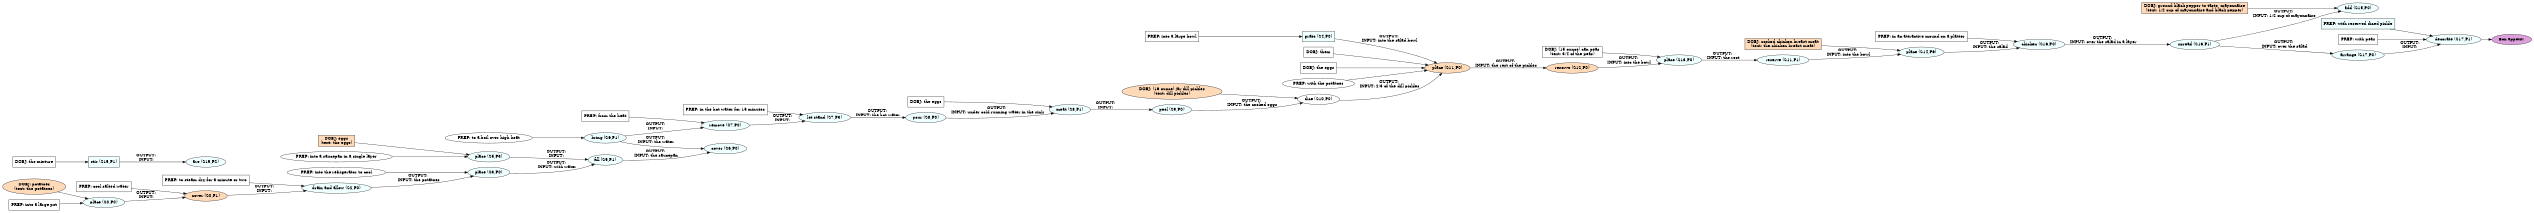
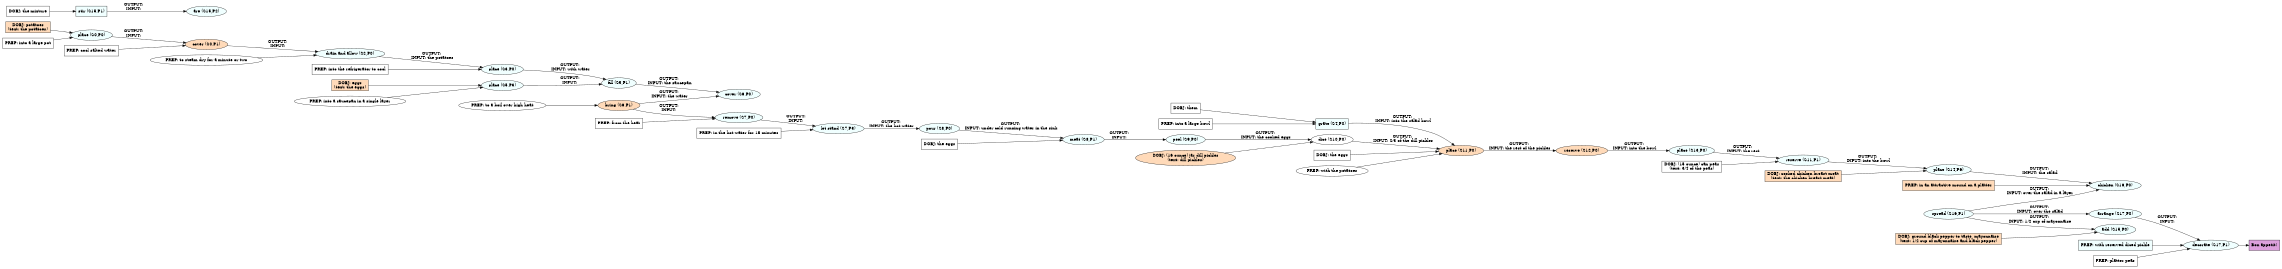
  digraph {
    rankdir=LR
    node [fillcolor=azure shape=oval style=filled]
    n1 [label="place (S0,P0)"]
    n2 [fillcolor=peachpuff label="cover (S0,P1)"]
    n3 [label="drain and allow (S2,P0)"]
    n4 [label="place (S3,P0)"]
    n5 [label="fill (S5,P1)"]
    n6 [label="cover (S6,P0)"]
    n7 [label="grate (S4,P0)" shape=box]
    n8 [fillcolor=peachpuff label="place (S11,P0)"]
    n9 [fillcolor=peachpuff label="reserve (S12,P0)"]
    n10 [label="place (S5,P3)"]
-   n11 [label="bring (S6,P1)"]
+   n11 [fillcolor=peachpuff label="bring (S6,P1)"]
    n12 [label="remove (S7,P0)"]
    n13 [label="let stand (S7,P3)"]
    n14 [label="pour (S8,P0)"]
    n15 [label="meat (S8,P1)"]
    n16 [label="peel (S9,P0)"]
    n17 [fillcolor=white label="dice (S10,P0)"]
    n18 [label="place (S13,P0)"]
    n19 [label="reserve (S11,P1)"]
    n20 [label="place (S14,P6)"]
    n21 [label="chicken (S16,P0)"]
    n22 [label="spread (S16,P1)"]
    n23 [label="add (S15,P0)"]
    n24 [label="arrange (S17,P0)"]
    n25 [label="stir (S15,P1)" shape=box]
    n26 [label="are (S15,P2)"]
    n27 [label="decorate (S17,P1)"]
-   n28 [fillcolor=plum label="Bon appetit!"]
+   n28 [fillcolor=plum label="Bon appetit!" shape=box]
    n29 [fillcolor=peachpuff label="DOBJ: eggs\n(text: the eggs)" shape=box]
    n30 [fillcolor=white label="PREP: into a saucepan in a single layer" shape=ellipse]
    n31 [fillcolor=white label="DOBJ: the mixture" shape=box]
-   n32 [fillcolor=peachpuff label="DOBJ: potatoes\n(text: the potatoes)" shape=ellipse]
+   n32 [fillcolor=peachpuff label="DOBJ: potatoes\n(text: the potatoes)" shape=box]
    n33 [fillcolor=white label="PREP: into a large pot" shape=box]
    n34 [fillcolor=white label="DOBJ: them" shape=box]
    n35 [fillcolor=white label="PREP: into a large bowl" shape=box]
    n36 [fillcolor=peachpuff label="DOBJ: ground black pepper to taste, mayonnaise\n(text: 1/2 cup of mayonnaise and black pepper)" shape=box]
    n37 [fillcolor=white label="PREP: cool salted water" shape=box]
-   n38 [fillcolor=white label="PREP: to steam dry for a minute or two" shape=box]
-   n39 [fillcolor=white label="PREP: into the refrigerator to cool" shape=ellipse]
+   n38 [fillcolor=white label="PREP: to steam dry for a minute or two" shape=ellipse]
+   n39 [fillcolor=white label="PREP: into the refrigerator to cool" shape=box]
    n40 [fillcolor=white label="PREP: to a boil over high heat" shape=ellipse]
    n41 [fillcolor=white label="PREP: from the heat" shape=box]
    n42 [fillcolor=white label="PREP: in the hot water for 15 minutes" shape=box]
    n43 [fillcolor=white label="DOBJ: the eggs" shape=box]
    n44 [fillcolor=peachpuff label="DOBJ: (16 ounce) jar dill pickles\n(text: dill pickles)" shape=ellipse]
    n45 [fillcolor=white label="DOBJ: the eggs" shape=box]
    n46 [fillcolor=white label="PREP: with the potatoes" shape=ellipse]
    n47 [fillcolor=white label="DOBJ: (15 ounce) can peas\n(text: 3/4 of the peas)" shape=box]
    n48 [fillcolor=peachpuff label="DOBJ: cooked chicken breast meat\n(text: the chicken breast meat)" shape=box]
-   n49 [fillcolor=white label="PREP: in an attractive mound on a platter" shape=box]
+   n49 [fillcolor=peachpuff label="PREP: in an attractive mound on a platter" shape=box]
    n50 [label="PREP: with reserved diced pickle" shape=box]
-   n51 [fillcolor=white label="PREP: with peas" shape=box]
+   n51 [fillcolor=white label="PREP: platter peas" shape=box]
    n1 -> n2 [label="OUTPUT: \nINPUT: "]
    n2 -> n3 [label="OUTPUT: \nINPUT: "]
    n3 -> n4 [label="OUTPUT: \nINPUT: the potatoes"]
    n4 -> n5 [label="OUTPUT: \nINPUT: with water"]
    n5 -> n6 [label="OUTPUT: \nINPUT: the saucepan"]
    n7 -> n8 [label="OUTPUT: \nINPUT: into the salad bowl"]
    n8 -> n9 [label="OUTPUT: \nINPUT: the rest of the pickles"]
    n9 -> n18 [label="OUTPUT: \nINPUT: into the bowl"]
    n10 -> n5 [label="OUTPUT: \nINPUT: "]
    n11 -> n6 [label="OUTPUT: \nINPUT: the water"]
    n11 -> n12 [label="OUTPUT: \nINPUT: "]
    n12 -> n13 [label="OUTPUT: \nINPUT: "]
    n13 -> n14 [label="OUTPUT: \nINPUT: the hot water"]
    n14 -> n15 [label="OUTPUT: \nINPUT: under cold running water in the sink"]
    n15 -> n16 [label="OUTPUT: \nINPUT: "]
    n16 -> n17 [label="OUTPUT: \nINPUT: the cooked eggs"]
    n17 -> n8 [label="OUTPUT: \nINPUT: 2/3 of the dill pickles"]
    n18 -> n19 [label="OUTPUT: \nINPUT: the rest"]
    n19 -> n20 [label="OUTPUT: \nINPUT: into the bowl"]
    n20 -> n21 [label="OUTPUT: \nINPUT: the salad"]
-   n21 -> n22 [label="OUTPUT: \nINPUT: over the salad in a layer"]
+   n22 -> n21 [label="OUTPUT: \nINPUT: over the salad in a layer"]
    n22 -> n23 [label="OUTPUT: \nINPUT: 1/2 cup of mayonnaise"]
    n22 -> n24 [label="OUTPUT: \nINPUT: over the salad"]
    n24 -> n27 [label="OUTPUT: \nINPUT: "]
    n25 -> n26 [label="OUTPUT: \nINPUT: "]
    n27 -> n28
    n29 -> n10
    n30 -> n10
    n31 -> n25
    n32 -> n1
    n33 -> n1
-   n34 -> n8
+   n34 -> n7
    n35 -> n7
    n36 -> n23
    n37 -> n2
    n38 -> n3
    n39 -> n4
    n40 -> n11
    n41 -> n12
    n42 -> n13
    n43 -> n15
    n44 -> n17
    n45 -> n8
    n46 -> n8
-   n47 -> n18
+   n47 -> n19
    n48 -> n20
    n49 -> n21
    n50 -> n27
    n51 -> n27
  }
